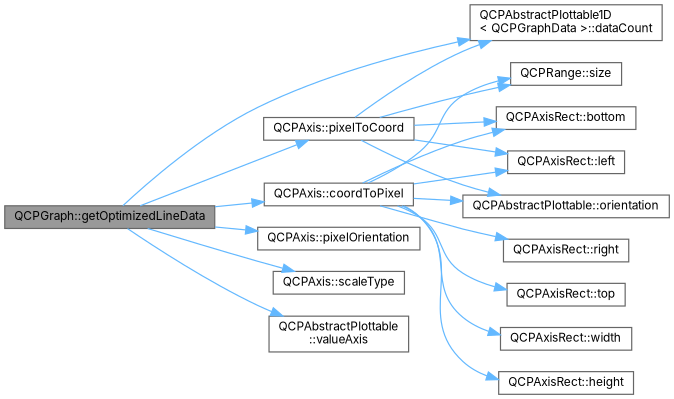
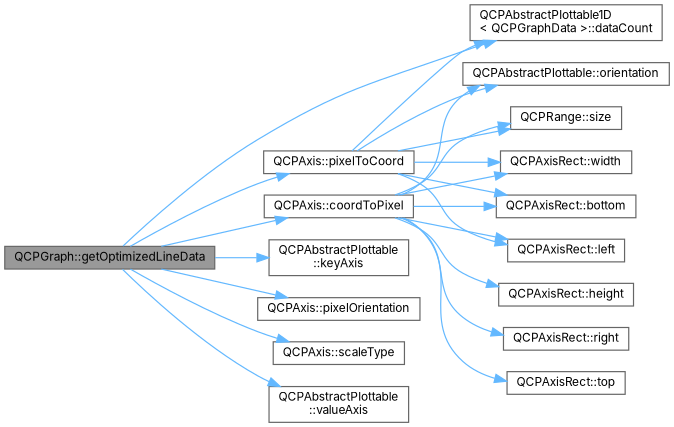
  digraph {
    fontname=Inter
    rankdir=LR
    node [color=grey40 fillcolor=white fontname=Inter fontsize=10 shape=box style=filled]
    edge [color=steelblue1 fontname=Inter fontsize=10 labelfontname=Helvetica labelfontsize=10 style=solid]
    n1 [color=gray40 fillcolor=grey60 fontcolor=black height=0.2 label="QCPGraph::getOptimizedLineData" width=0.4]
    n2 [height=0.2 label="QCPAxis::coordToPixel" width=0.4]
    n3 [height=0.2 label="QCPAbstractPlottable1D\l\< QCPGraphData \>::dataCount" width=0.4]
+   n4 [height=0.2 label="QCPAbstractPlottable\l::keyAxis" width=0.4]
    n5 [height=0.2 label="QCPAxis::pixelOrientation" width=0.4]
    n6 [height=0.2 label="QCPAxis::pixelToCoord" width=0.4]
    n7 [height=0.2 label="QCPAxis::scaleType" width=0.4]
    n8 [height=0.2 label="QCPAbstractPlottable\l::valueAxis" width=0.4]
    n9 [height=0.2 label="QCPAxisRect::bottom" width=0.4]
    n10 [height=0.2 label="QCPAxisRect::height" width=0.4]
    n11 [height=0.2 label="QCPAxisRect::left" width=0.4]
    n12 [height=0.2 label="QCPAbstractPlottable::orientation" width=0.4]
    n13 [height=0.2 label="QCPAxisRect::right" width=0.4]
    n14 [height=0.2 label="QCPRange::size" width=0.4]
    n15 [height=0.2 label="QCPAxisRect::top" width=0.4]
    n16 [height=0.2 label="QCPAxisRect::width" width=0.4]
    n1 -> n2
    n1 -> n3
+   n1 -> n4
    n1 -> n5
    n1 -> n6
    n1 -> n7
    n1 -> n8
    n2 -> n9
    n2 -> n10
    n2 -> n11
    n2 -> n12
    n2 -> n13
    n2 -> n14
    n2 -> n15
    n2 -> n16
    n6 -> n3
    n6 -> n9
    n6 -> n11
    n6 -> n12
    n6 -> n14
+   n6 -> n16
  }
